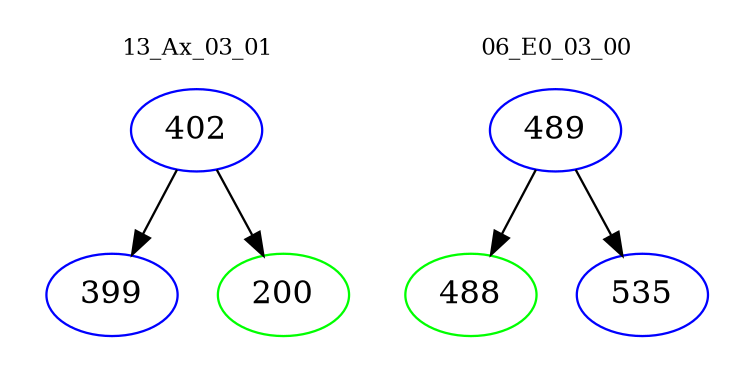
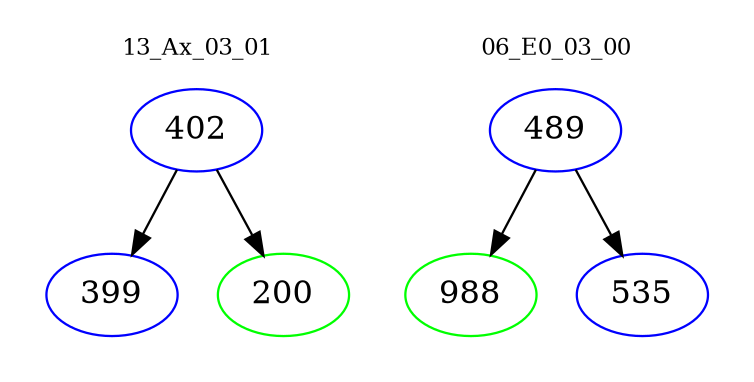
  digraph {
    node [color=blue]
    edge [color=black]
    n1 [label=402]
    n2 [label=399]
    n3 [color=green label=200]
    n4 [label=489]
-   n5 [color=green label=488]
+   n5 [color=green label=988]
    n6 [label=535]
    subgraph cluster_1 {
      color=white
      fontsize=10
      label="13_Ax_03_01"
      n1
      n2
      n3
    }
    subgraph cluster_2 {
      color=white
      fontsize=10
      label="06_E0_03_00"
      n4
      n5
      n6
    }
    n1 -> n2
    n1 -> n3
    n4 -> n5
    n4 -> n6
  }
